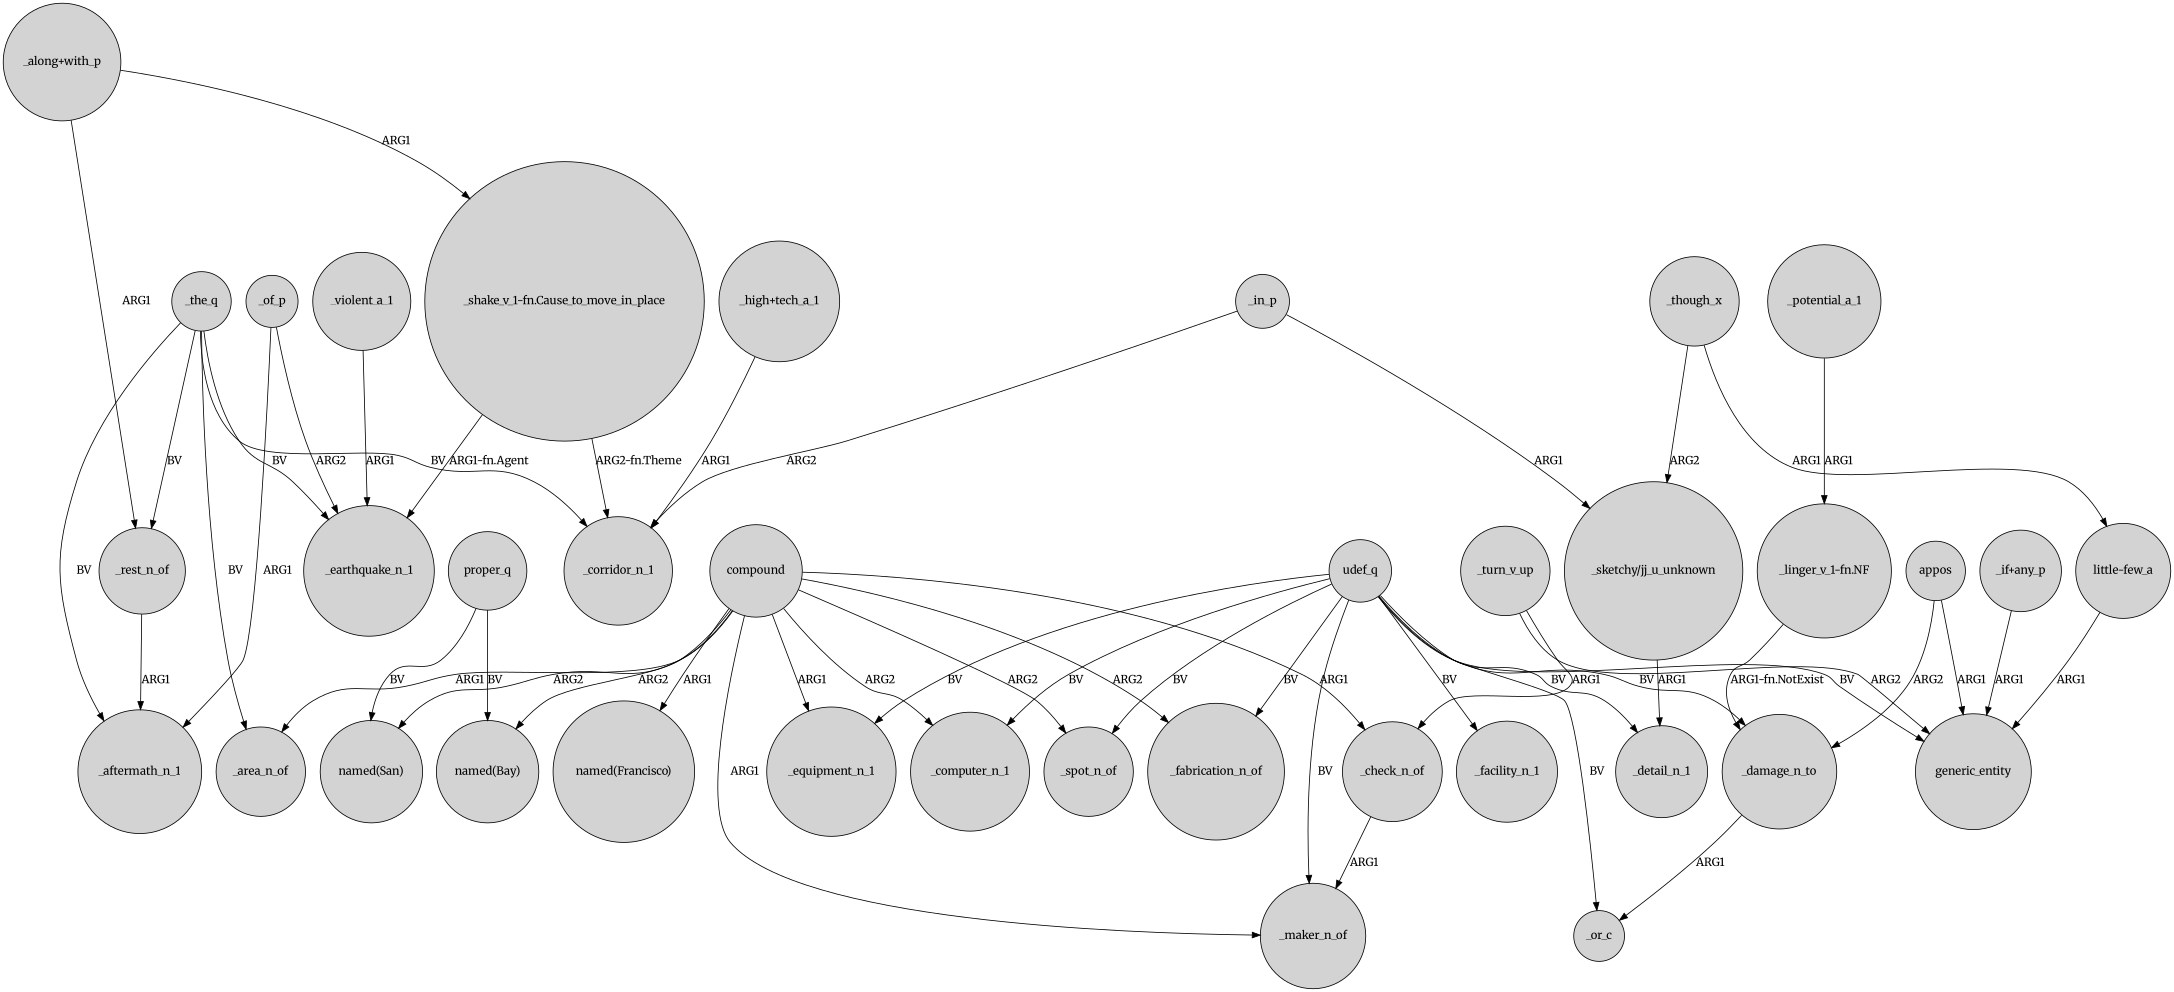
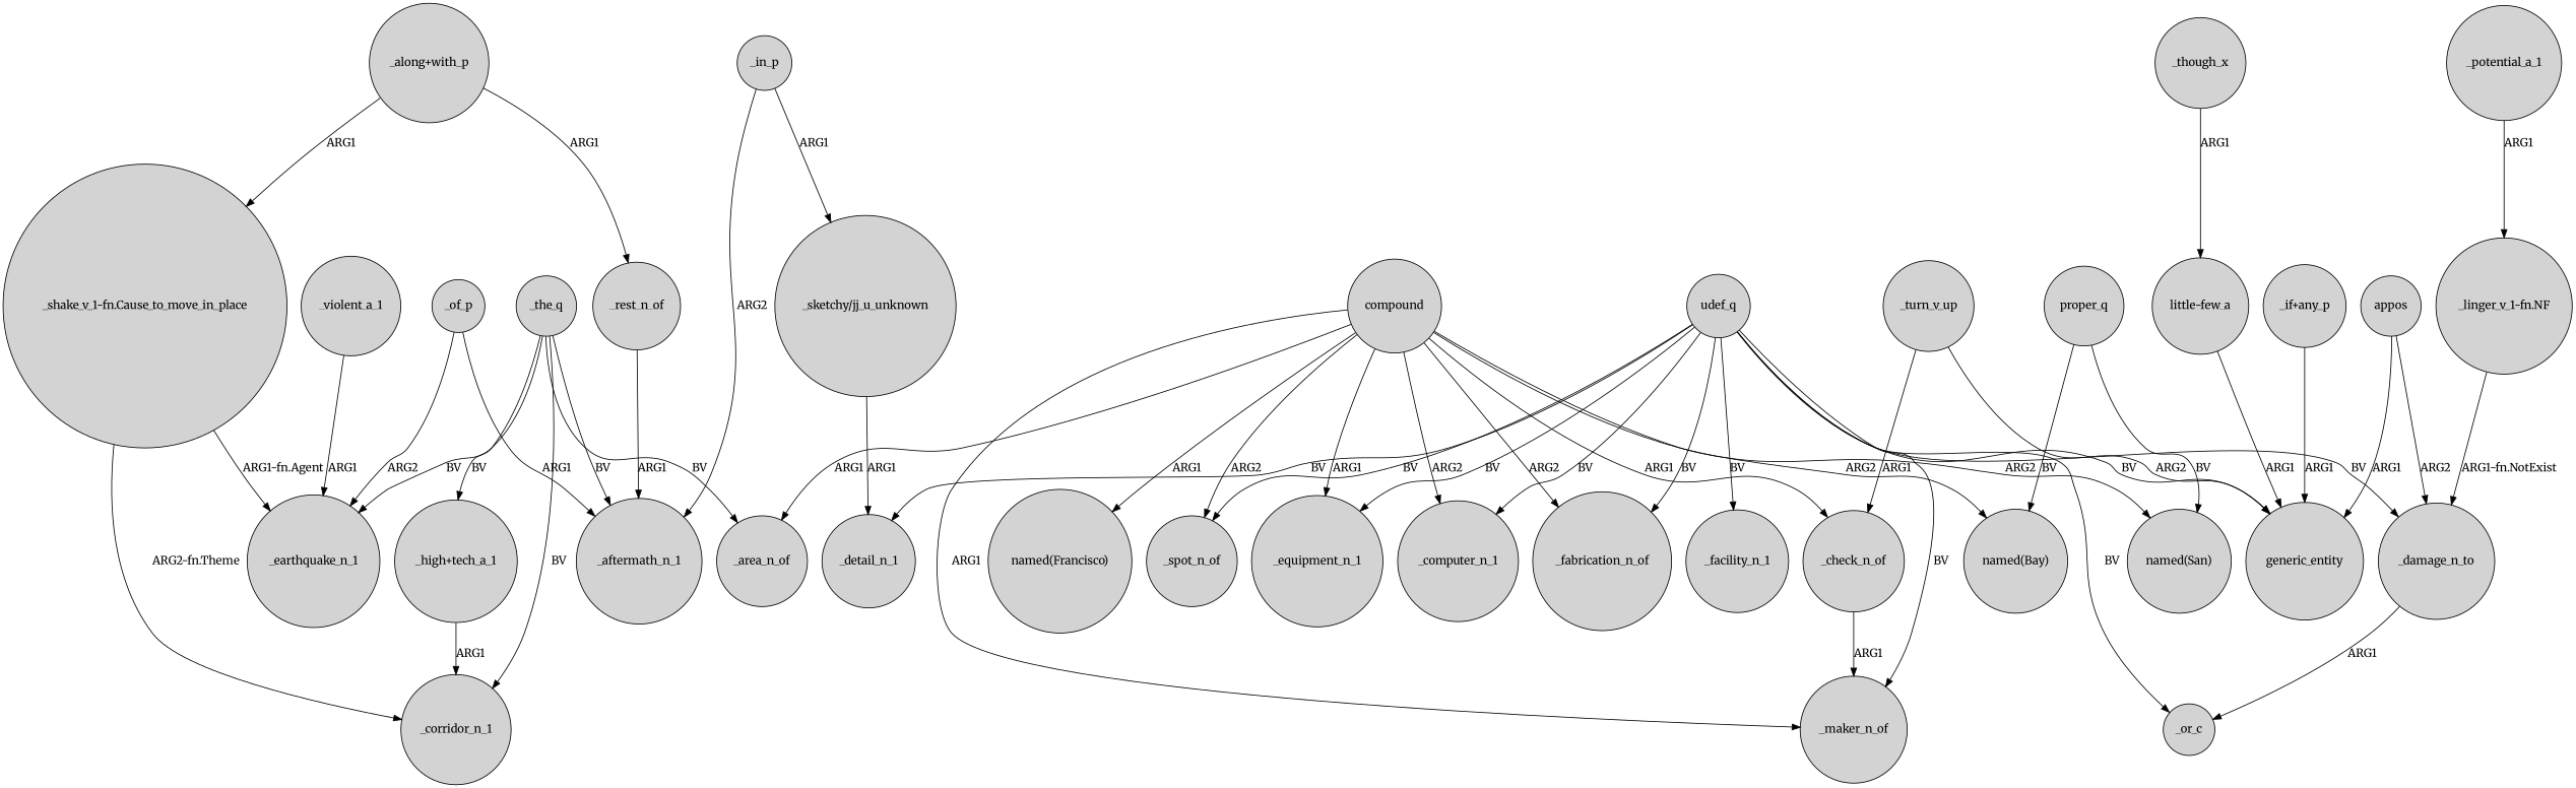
  digraph {
    fontname=Merriweather
    node [fontname=Merriweather shape=circle style=filled]
    edge [fontname=Merriweather]
    _the_q
    _earthquake_n_1
    _aftermath_n_1
    _corridor_n_1
    _rest_n_of
    _area_n_of
    udef_q
    _spot_n_of
    _facility_n_1
    _equipment_n_1
    generic_entity
    _fabrication_n_of
    _maker_n_of
    _detail_n_1
    _damage_n_to
    _or_c
    _computer_n_1
    compound
    "named(Bay)"
    "named(Francisco)"
    "named(San)"
    _check_n_of
    proper_q
    "_shake_v_1-fn.Cause_to_move_in_place"
    _turn_v_up
    _violent_a_1
    "_sketchy/jj_u_unknown"
    "_linger_v_1-fn.NF"
    _in_p
    _though_x
    "little-few_a"
    "_if+any_p"
    appos
    _potential_a_1
    "_along+with_p"
    "_high+tech_a_1"
    _of_p
    _the_q -> _earthquake_n_1 [label=BV]
    _the_q -> _aftermath_n_1 [label=BV]
    _the_q -> _corridor_n_1 [label=BV]
-   _the_q -> _rest_n_of [label=BV]
+   _the_q -> "_high+tech_a_1" [label=BV]
    _the_q -> _area_n_of [label=BV]
    _rest_n_of -> _aftermath_n_1 [label=ARG1]
    udef_q -> _spot_n_of [label=BV]
    udef_q -> _facility_n_1 [label=BV]
    udef_q -> _equipment_n_1 [label=BV]
    udef_q -> generic_entity [label=BV]
    udef_q -> _fabrication_n_of [label=BV]
    udef_q -> _maker_n_of [label=BV]
    udef_q -> _detail_n_1 [label=BV]
    udef_q -> _damage_n_to [label=BV]
    udef_q -> _or_c [label=BV]
    udef_q -> _computer_n_1 [label=BV]
    _damage_n_to -> _or_c [label=ARG1]
    compound -> _area_n_of [label=ARG1]
    compound -> _spot_n_of [label=ARG2]
    compound -> _equipment_n_1 [label=ARG1]
    compound -> _fabrication_n_of [label=ARG2]
    compound -> _maker_n_of [label=ARG1]
    compound -> _computer_n_1 [label=ARG2]
    compound -> "named(Bay)" [label=ARG2]
    compound -> "named(Francisco)" [label=ARG1]
    compound -> "named(San)" [label=ARG2]
    compound -> _check_n_of [label=ARG1]
    _check_n_of -> _maker_n_of [label=ARG1]
    proper_q -> "named(Bay)" [label=BV]
    proper_q -> "named(San)" [label=BV]
    "_shake_v_1-fn.Cause_to_move_in_place" -> _earthquake_n_1 [label="ARG1-fn.Agent"]
    "_shake_v_1-fn.Cause_to_move_in_place" -> _corridor_n_1 [label="ARG2-fn.Theme"]
    _turn_v_up -> generic_entity [label=ARG2]
    _turn_v_up -> _check_n_of [label=ARG1]
    _violent_a_1 -> _earthquake_n_1 [label=ARG1]
    "_sketchy/jj_u_unknown" -> _detail_n_1 [label=ARG1]
    "_linger_v_1-fn.NF" -> _damage_n_to [label="ARG1-fn.NotExist"]
-   _in_p -> _corridor_n_1 [label=ARG2]
+   _in_p -> _aftermath_n_1 [label=ARG2]
    _in_p -> "_sketchy/jj_u_unknown" [label=ARG1]
-   _though_x -> "_sketchy/jj_u_unknown" [label=ARG2]
    _though_x -> "little-few_a" [label=ARG1]
    "little-few_a" -> generic_entity [label=ARG1]
    "_if+any_p" -> generic_entity [label=ARG1]
    appos -> generic_entity [label=ARG1]
    appos -> _damage_n_to [label=ARG2]
    _potential_a_1 -> "_linger_v_1-fn.NF" [label=ARG1]
    "_along+with_p" -> _rest_n_of [label=ARG1]
    "_along+with_p" -> "_shake_v_1-fn.Cause_to_move_in_place" [label=ARG1]
    "_high+tech_a_1" -> _corridor_n_1 [label=ARG1]
    _of_p -> _earthquake_n_1 [label=ARG2]
    _of_p -> _aftermath_n_1 [label=ARG1]
  }
